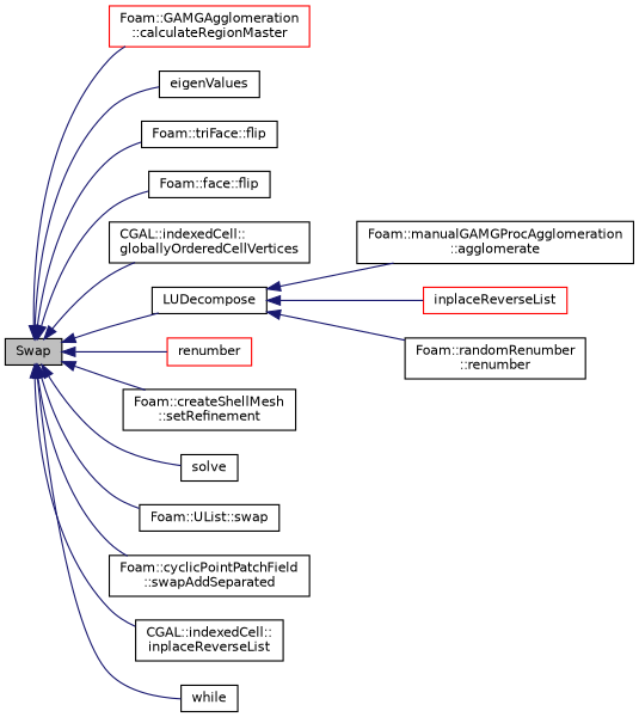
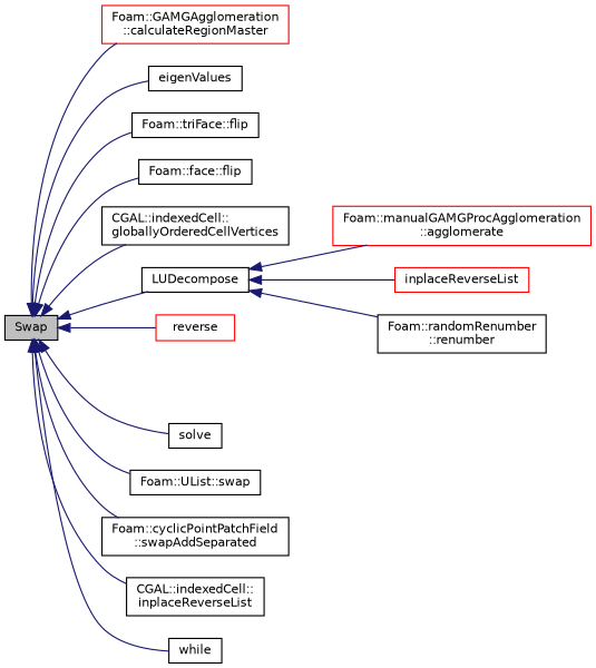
  digraph {
    rankdir=LR
    node [color=black fontname=Helvetica fontsize=10 shape=record]
    edge [color=midnightblue dir=back fontname=Helvetica fontsize=10 labelfontname=Helvetica labelfontsize=10 style=solid]
    n1 [fillcolor=grey75 fontcolor=black height=0.2 label=Swap style=filled width=0.4]
    n2 [color=red height=0.2 label="Foam::GAMGAgglomeration\l::calculateRegionMaster" width=0.4]
    n3 [height=0.2 label=eigenValues width=0.4]
    n4 [height=0.2 label="Foam::triFace::flip" width=0.4]
    n5 [height=0.2 label="Foam::face::flip" width=0.4]
    n6 [height=0.2 label="CGAL::indexedCell::\lgloballyOrderedCellVertices" width=0.4]
    n7 [height=0.2 label=LUDecompose width=0.4]
-   n8 [color=red height=0.2 label=renumber width=0.4]
-   n9 [height=0.2 label="Foam::createShellMesh\l::setRefinement" width=0.4]
+   n8 [color=red height=0.2 label=reverse width=0.4]
    n10 [height=0.2 label=solve width=0.4]
    n11 [height=0.2 label="Foam::UList::swap" width=0.4]
    n12 [height=0.2 label="Foam::cyclicPointPatchField\l::swapAddSeparated" width=0.4]
    n13 [height=0.2 label="CGAL::indexedCell::\linplaceReverseList" width=0.4]
    n14 [height=0.2 label=while width=0.4]
-   n15 [height=0.2 label="Foam::manualGAMGProcAgglomeration\l::agglomerate" width=0.4]
+   n15 [color=red height=0.2 label="Foam::manualGAMGProcAgglomeration\l::agglomerate" width=0.4]
    n16 [color=red height=0.2 label=inplaceReverseList width=0.4]
    n17 [height=0.2 label="Foam::randomRenumber\l::renumber" width=0.4]
    n1 -> n2
    n1 -> n3
    n1 -> n4
    n1 -> n5
    n1 -> n6
    n1 -> n7
    n1 -> n8
-   n1 -> n9
    n1 -> n10
    n1 -> n11
    n1 -> n12
    n1 -> n13
    n1 -> n14
    n7 -> n15
    n7 -> n16
    n7 -> n17
  }
